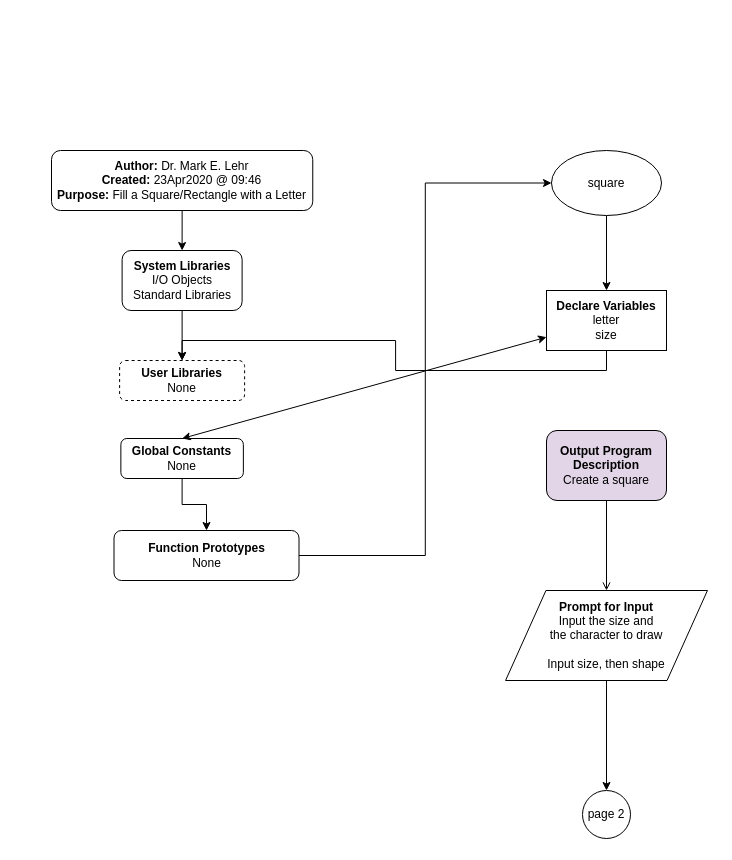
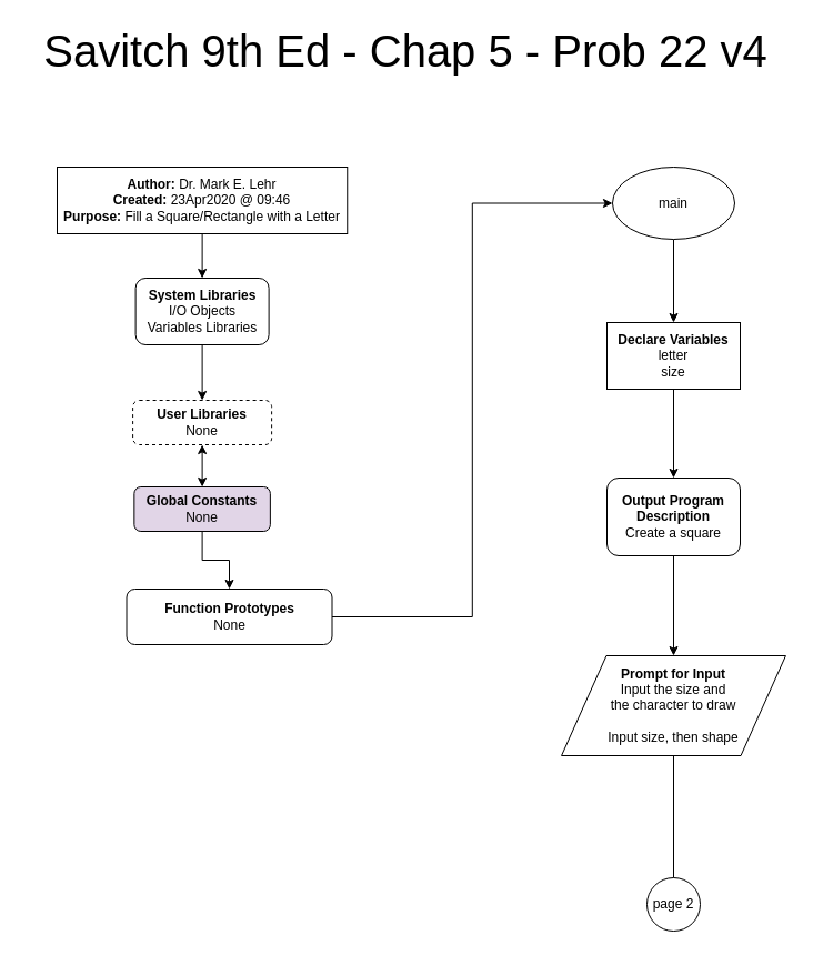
  <mxCell id="0" />
  <mxCell id="1" parent="0" />
- <mxCell id="2" value="&lt;b&gt;Author:&lt;/b&gt;&amp;nbsp;Dr. Mark E. Lehr&lt;br&gt;&lt;b&gt;Created:&lt;/b&gt; 23Apr2020 @ 09:46&lt;br&gt;&lt;b&gt;Purpose:&lt;/b&gt;  Fill a Square/Rectangle with a Letter" style="rounded=1;whiteSpace=wrap;html=1;fontSize=12;glass=0;strokeWidth=1;shadow=0;" parent="1" vertex="1"><mxGeometry x="51" y="150" width="261.25" height="60" as="geometry" /></mxCell>
- <mxCell id="3" value="&lt;b&gt;System Libraries&lt;/b&gt;&lt;br&gt;I/O Objects&lt;br&gt;Standard Libraries" style="rounded=1;whiteSpace=wrap;html=1;" parent="1" vertex="1"><mxGeometry x="121.62" y="250" width="120" height="60" as="geometry" /></mxCell>
+ <mxCell id="2" value="&lt;b&gt;Author:&lt;/b&gt;&amp;nbsp;Dr. Mark E. Lehr&lt;br&gt;&lt;b&gt;Created:&lt;/b&gt; 23Apr2020 @ 09:46&lt;br&gt;&lt;b&gt;Purpose:&lt;/b&gt;  Fill a Square/Rectangle with a Letter" style="whiteSpace=wrap;html=1;fontSize=12;glass=0;strokeWidth=1;shadow=0;rounded=0;" parent="1" vertex="1"><mxGeometry x="51" y="150" width="261.25" height="60" as="geometry" /></mxCell>
+ <mxCell id="3" value="&lt;b&gt;System Libraries&lt;/b&gt;&lt;br&gt;I/O Objects&lt;br&gt;Variables Libraries" style="rounded=1;whiteSpace=wrap;html=1;" parent="1" vertex="1"><mxGeometry x="121.62" y="250" width="120" height="60" as="geometry" /></mxCell>
  <mxCell id="4" value="" style="endArrow=classic;html=1;exitX=0.5;exitY=1;exitDx=0;exitDy=0;" parent="1" source="2" target="3" edge="1"><mxGeometry width="50" height="50" relative="1" as="geometry"><mxPoint x="375.37" y="300" as="sourcePoint" /><mxPoint x="425.37" y="250" as="targetPoint" /></mxGeometry></mxCell>
  <mxCell id="5" value="&lt;b&gt;User Libraries&lt;/b&gt;&lt;br&gt;None" style="rounded=1;whiteSpace=wrap;html=1;dashed=1;" parent="1" vertex="1"><mxGeometry x="119.12" y="360" width="125" height="40" as="geometry" /></mxCell>
  <mxCell id="6" value="" style="endArrow=classic;html=1;exitX=0.5;exitY=1;exitDx=0;exitDy=0;entryX=0.5;entryY=0;entryDx=0;entryDy=0;" parent="1" source="3" target="5" edge="1"><mxGeometry width="50" height="50" relative="1" as="geometry"><mxPoint x="375.37" y="300" as="sourcePoint" /><mxPoint x="425.37" y="250" as="targetPoint" /></mxGeometry></mxCell>
  <mxCell id="7" style="edgeStyle=orthogonalEdgeStyle;rounded=0;orthogonalLoop=1;jettySize=auto;html=1;exitX=0.5;exitY=1;exitDx=0;exitDy=0;entryX=0.5;entryY=0;entryDx=0;entryDy=0;" parent="1" source="8" target="10" edge="1"><mxGeometry relative="1" as="geometry" /></mxCell>
- <mxCell id="8" value="&lt;b&gt;Global Constants&lt;/b&gt;&lt;br&gt;None" style="rounded=1;whiteSpace=wrap;html=1;" parent="1" vertex="1"><mxGeometry x="120.37" y="438" width="122.5" height="40" as="geometry" /></mxCell>
+ <mxCell id="8" value="&lt;b&gt;Global Constants&lt;/b&gt;&lt;br&gt;None" style="rounded=1;whiteSpace=wrap;html=1;fillColor=#e1d5e7;" parent="1" vertex="1"><mxGeometry x="120.37" y="438" width="122.5" height="40" as="geometry" /></mxCell>
  <mxCell id="9" style="edgeStyle=orthogonalEdgeStyle;rounded=0;orthogonalLoop=1;jettySize=auto;html=1;exitX=1;exitY=0.5;exitDx=0;exitDy=0;entryX=0;entryY=0.5;entryDx=0;entryDy=0;" parent="1" source="10" target="13" edge="1"><mxGeometry relative="1" as="geometry" /></mxCell>
  <mxCell id="10" value="&lt;b&gt;Function Prototypes&lt;/b&gt;&lt;br&gt;None" style="rounded=1;whiteSpace=wrap;html=1;" parent="1" vertex="1"><mxGeometry x="113.5" y="530" width="185" height="50" as="geometry" /></mxCell>
- <mxCell id="11" value="" style="endArrow=classic;startArrow=classic;html=1;exitX=0.5;exitY=0;exitDx=0;exitDy=0;" parent="1" source="8" target="15" edge="1"><mxGeometry width="50" height="50" relative="1" as="geometry"><mxPoint x="375.37" y="240" as="sourcePoint" /><mxPoint x="425.37" y="190" as="targetPoint" /></mxGeometry></mxCell>
+ <mxCell id="11" value="" style="endArrow=classic;startArrow=classic;html=1;entryX=0.5;entryY=1;entryDx=0;entryDy=0;exitX=0.5;exitY=0;exitDx=0;exitDy=0;" parent="1" source="8" target="5" edge="1"><mxGeometry width="50" height="50" relative="1" as="geometry"><mxPoint x="375.37" y="240" as="sourcePoint" /><mxPoint x="425.37" y="190" as="targetPoint" /></mxGeometry></mxCell>
  <mxCell id="12" style="edgeStyle=orthogonalEdgeStyle;rounded=0;orthogonalLoop=1;jettySize=auto;html=1;exitX=0.5;exitY=1;exitDx=0;exitDy=0;entryX=0.5;entryY=0;entryDx=0;entryDy=0;" parent="1" source="13" target="15" edge="1"><mxGeometry relative="1" as="geometry" /></mxCell>
- <mxCell id="13" value="square" style="ellipse;whiteSpace=wrap;html=1;" parent="1" vertex="1"><mxGeometry x="551" y="150" width="110" height="65" as="geometry" /></mxCell>
- <mxCell id="14" style="edgeStyle=orthogonalEdgeStyle;rounded=0;orthogonalLoop=1;jettySize=auto;html=1;exitX=0.5;exitY=1;exitDx=0;exitDy=0;" parent="1" source="15" target="5" edge="1"><mxGeometry relative="1" as="geometry" /></mxCell>
+ <mxCell id="13" value="main" style="ellipse;whiteSpace=wrap;html=1;" parent="1" vertex="1"><mxGeometry x="551" y="150" width="110" height="65" as="geometry" /></mxCell>
+ <mxCell id="14" style="edgeStyle=orthogonalEdgeStyle;rounded=0;orthogonalLoop=1;jettySize=auto;html=1;exitX=0.5;exitY=1;exitDx=0;exitDy=0;entryX=0.5;entryY=0;entryDx=0;entryDy=0;" parent="1" source="15" target="17" edge="1"><mxGeometry relative="1" as="geometry" /></mxCell>
  <mxCell id="15" value="&lt;b&gt;Declare Variables&lt;/b&gt;&lt;br&gt;letter&lt;br&gt;size" style="whiteSpace=wrap;html=1;rounded=0;" parent="1" vertex="1"><mxGeometry x="546" y="290" width="120" height="60" as="geometry" /></mxCell>
- <mxCell id="16" style="edgeStyle=orthogonalEdgeStyle;rounded=0;orthogonalLoop=1;jettySize=auto;html=1;exitX=0.5;exitY=1;exitDx=0;exitDy=0;entryX=0.5;entryY=0;entryDx=0;entryDy=0;endArrow=open;" parent="1" source="17" target="19" edge="1"><mxGeometry relative="1" as="geometry" /></mxCell>
- <mxCell id="17" value="&lt;b&gt;Output Program Description&lt;/b&gt;&lt;br&gt;Create a square" style="rounded=1;whiteSpace=wrap;html=1;fillColor=#e1d5e7;" parent="1" vertex="1"><mxGeometry x="546" y="430" width="120" height="70" as="geometry" /></mxCell>
- <mxCell id="18" style="edgeStyle=orthogonalEdgeStyle;rounded=0;orthogonalLoop=1;jettySize=auto;html=1;exitX=0.5;exitY=1;exitDx=0;exitDy=0;entryX=0.5;entryY=0;entryDx=0;entryDy=0;" parent="1" source="19" target="20" edge="1"><mxGeometry relative="1" as="geometry" /></mxCell>
+ <mxCell id="16" style="edgeStyle=orthogonalEdgeStyle;rounded=0;orthogonalLoop=1;jettySize=auto;html=1;exitX=0.5;exitY=1;exitDx=0;exitDy=0;entryX=0.5;entryY=0;entryDx=0;entryDy=0;" parent="1" source="17" target="19" edge="1"><mxGeometry relative="1" as="geometry" /></mxCell>
+ <mxCell id="17" value="&lt;b&gt;Output Program Description&lt;/b&gt;&lt;br&gt;Create a square" style="rounded=1;whiteSpace=wrap;html=1;" parent="1" vertex="1"><mxGeometry x="546" y="430" width="120" height="70" as="geometry" /></mxCell>
+ <mxCell id="18" style="edgeStyle=orthogonalEdgeStyle;rounded=0;orthogonalLoop=1;jettySize=auto;html=1;exitX=0.5;exitY=1;exitDx=0;exitDy=0;entryX=0.5;entryY=0;entryDx=0;entryDy=0;endArrow=none;" parent="1" source="19" target="20" edge="1"><mxGeometry relative="1" as="geometry" /></mxCell>
  <mxCell id="19" value="&lt;b&gt;Prompt for Input&lt;/b&gt;&lt;br&gt;Input the size and&lt;br&gt;the character to draw&lt;br&gt;&lt;br&gt;Input size, then shape" style="shape=parallelogram;perimeter=parallelogramPerimeter;whiteSpace=wrap;html=1;" parent="1" vertex="1"><mxGeometry x="505.06" y="590" width="201.88" height="90" as="geometry" /></mxCell>
  <mxCell id="20" value="page 2" style="ellipse;whiteSpace=wrap;html=1;aspect=fixed;" parent="1" vertex="1"><mxGeometry x="582" y="790" width="48" height="48" as="geometry" /></mxCell>
+ <mxCell id="21" value="&lt;span style=&quot;font-size: 40px&quot;&gt;Savitch 9th Ed - Chap 5 - Prob 22 v4&lt;/span&gt;" style="text;html=1;strokeColor=none;fillColor=none;align=center;verticalAlign=middle;whiteSpace=wrap;rounded=0;fontSize=21;" parent="1" vertex="1"><mxGeometry x="20" y="20" width="690" height="50" as="geometry" /></mxCell>
